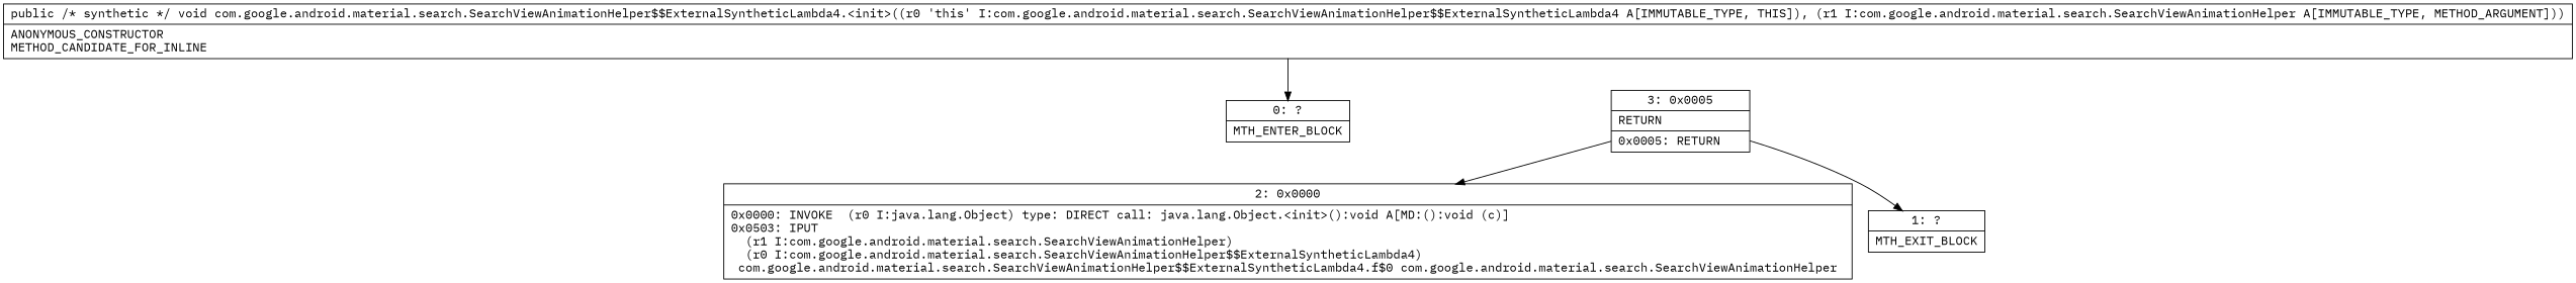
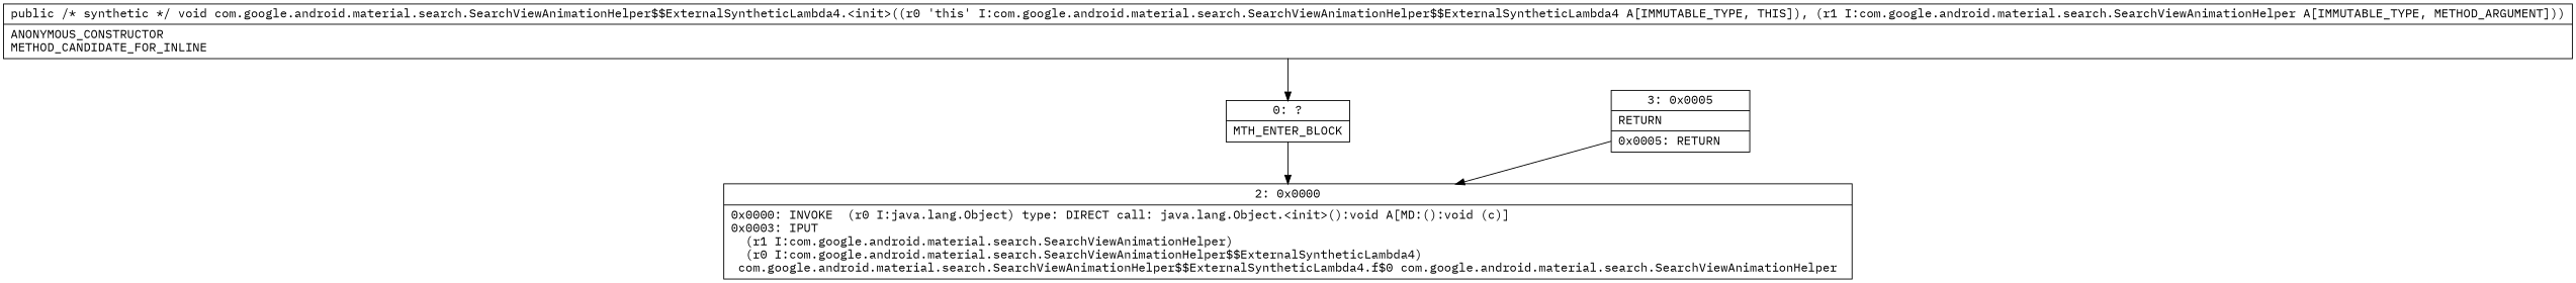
  digraph {
    fontname="IBM Plex Mono"
    node [fontname="IBM Plex Mono" shape=record]
    edge [fontname="IBM Plex Mono"]
    n1 [label="{0\:\ ?|MTH_ENTER_BLOCK\l}"]
-   n2 [label="{2\:\ 0x0000|0x0000: INVOKE  (r0 I:java.lang.Object) type: DIRECT call: java.lang.Object.\<init\>():void A[MD:():void (c)]\l0x0503: IPUT  \l  (r1 I:com.google.android.material.search.SearchViewAnimationHelper)\l  (r0 I:com.google.android.material.search.SearchViewAnimationHelper$$ExternalSyntheticLambda4)\l com.google.android.material.search.SearchViewAnimationHelper$$ExternalSyntheticLambda4.f$0 com.google.android.material.search.SearchViewAnimationHelper \l}"]
+   n2 [label="{2\:\ 0x0000|0x0000: INVOKE  (r0 I:java.lang.Object) type: DIRECT call: java.lang.Object.\<init\>():void A[MD:():void (c)]\l0x0003: IPUT  \l  (r1 I:com.google.android.material.search.SearchViewAnimationHelper)\l  (r0 I:com.google.android.material.search.SearchViewAnimationHelper$$ExternalSyntheticLambda4)\l com.google.android.material.search.SearchViewAnimationHelper$$ExternalSyntheticLambda4.f$0 com.google.android.material.search.SearchViewAnimationHelper \l}"]
    n3 [label="{3\:\ 0x0005|RETURN\l|0x0005: RETURN   \l}"]
-   n4 [label="{1\:\ ?|MTH_EXIT_BLOCK\l}"]
    n5 [label="{public \/* synthetic *\/ void com.google.android.material.search.SearchViewAnimationHelper$$ExternalSyntheticLambda4.\<init\>((r0 'this' I:com.google.android.material.search.SearchViewAnimationHelper$$ExternalSyntheticLambda4 A[IMMUTABLE_TYPE, THIS]), (r1 I:com.google.android.material.search.SearchViewAnimationHelper A[IMMUTABLE_TYPE, METHOD_ARGUMENT]))  | ANONYMOUS_CONSTRUCTOR\lMETHOD_CANDIDATE_FOR_INLINE\l}"]
+   n1 -> n2
    n3 -> n2
-   n3 -> n4
    n5 -> n1
  }
